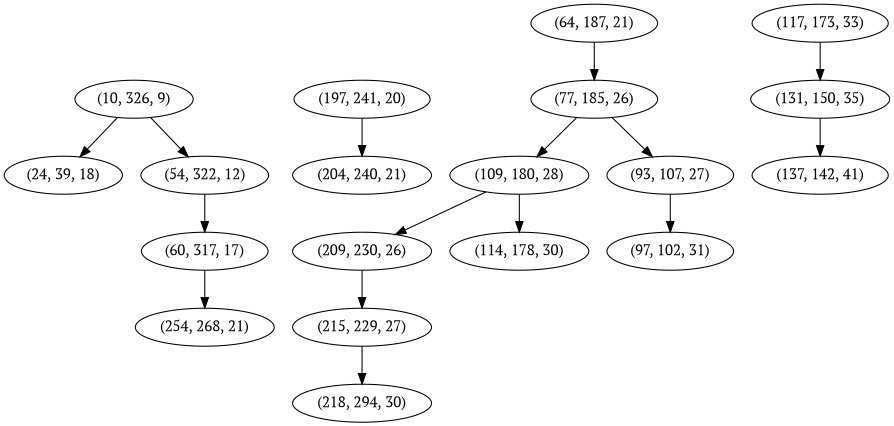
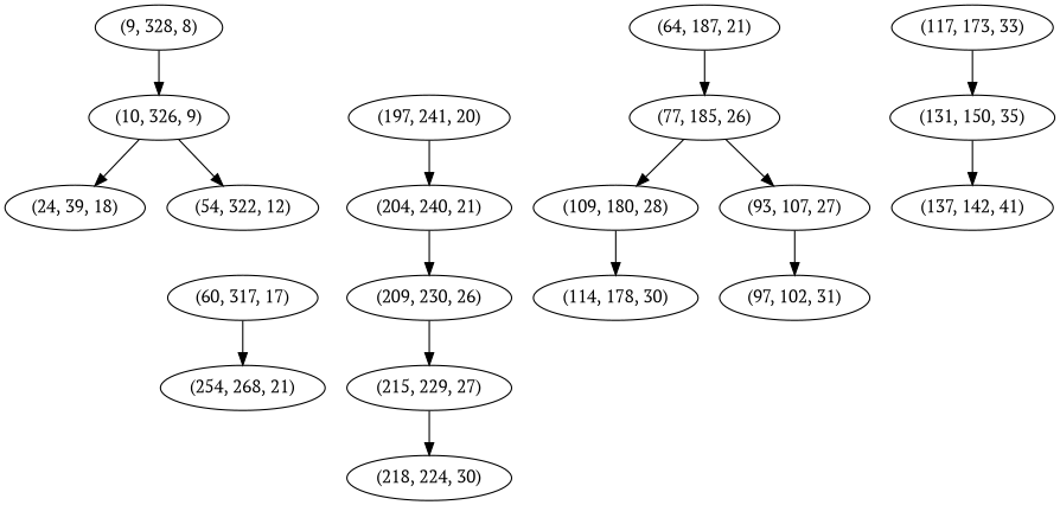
  digraph {
    fontname="PT Serif"
    node [fontname="PT Serif"]
    edge [fontname="PT Serif"]
+   "(9, 328, 8)"
    "(10, 326, 9)"
    n3 [label="(24, 39, 18)"]
    "(54, 322, 12)"
    "(60, 317, 17)"
    "(254, 268, 21)"
    n7 [label="(77, 185, 26)"]
    "(64, 187, 21)"
    "(197, 241, 20)"
    "(204, 240, 21)"
    "(93, 107, 27)"
    "(109, 180, 28)"
    "(97, 102, 31)"
    "(114, 178, 30)"
    "(117, 173, 33)"
    "(131, 150, 35)"
    "(137, 142, 41)"
    "(209, 230, 26)"
    "(215, 229, 27)"
-   "(218, 224, 30)" [label="(218, 294, 30)"]
+   "(218, 224, 30)"
+   "(9, 328, 8)" -> "(10, 326, 9)"
    "(10, 326, 9)" -> n3
    "(10, 326, 9)" -> "(54, 322, 12)"
-   "(54, 322, 12)" -> "(60, 317, 17)"
    "(60, 317, 17)" -> "(254, 268, 21)"
    n7 -> "(93, 107, 27)"
    n7 -> "(109, 180, 28)"
    "(64, 187, 21)" -> n7
    "(197, 241, 20)" -> "(204, 240, 21)"
-   "(109, 180, 28)" -> "(209, 230, 26)"
+   "(204, 240, 21)" -> "(209, 230, 26)"
    "(93, 107, 27)" -> "(97, 102, 31)"
    "(109, 180, 28)" -> "(114, 178, 30)"
    "(117, 173, 33)" -> "(131, 150, 35)"
    "(131, 150, 35)" -> "(137, 142, 41)"
    "(209, 230, 26)" -> "(215, 229, 27)"
    "(215, 229, 27)" -> "(218, 224, 30)"
  }
